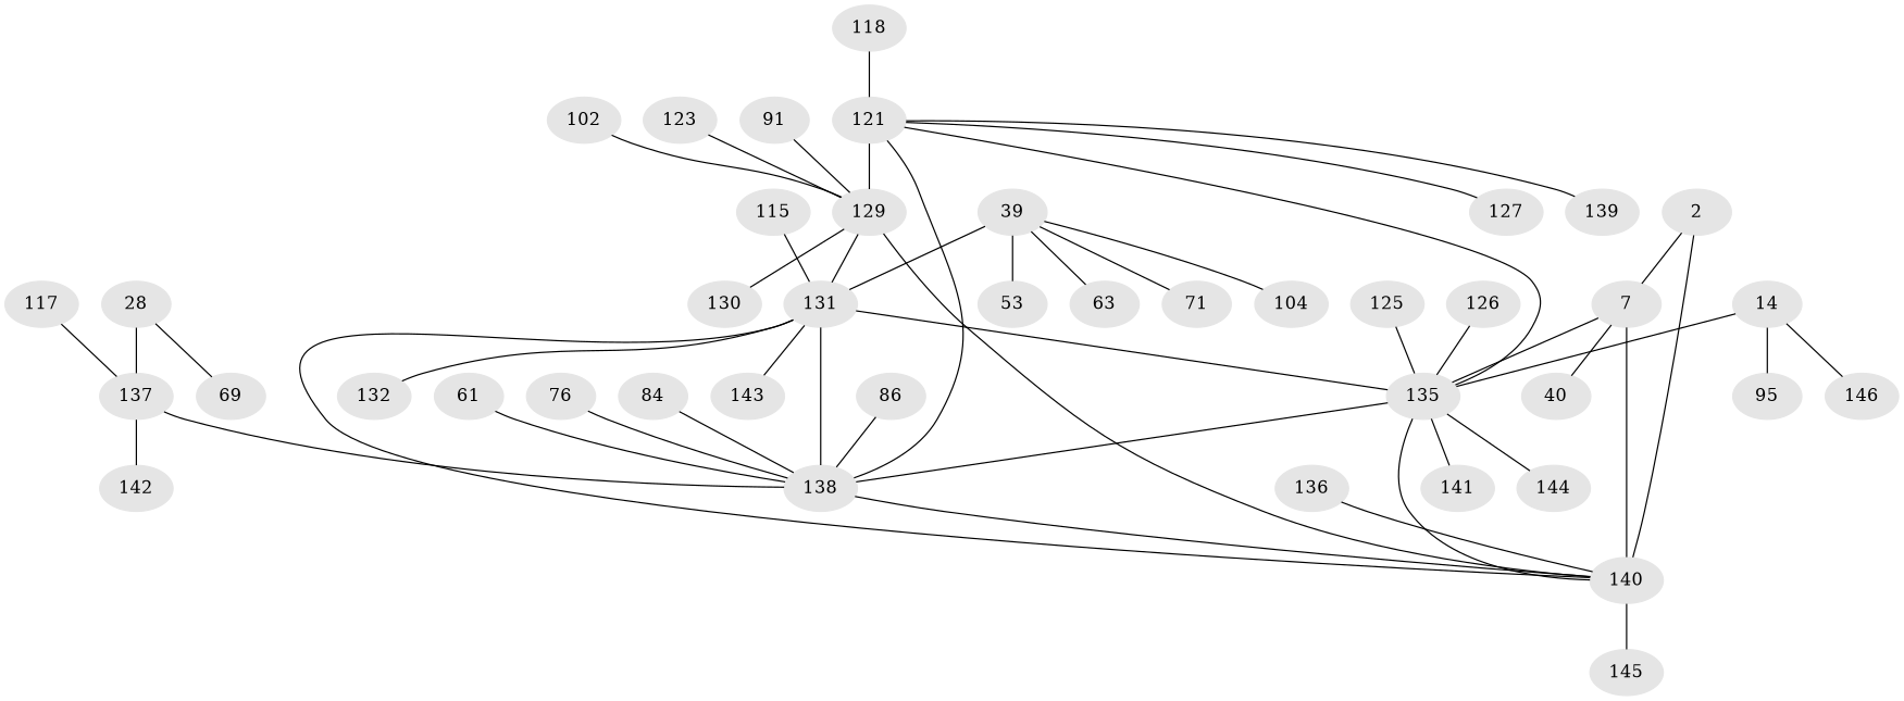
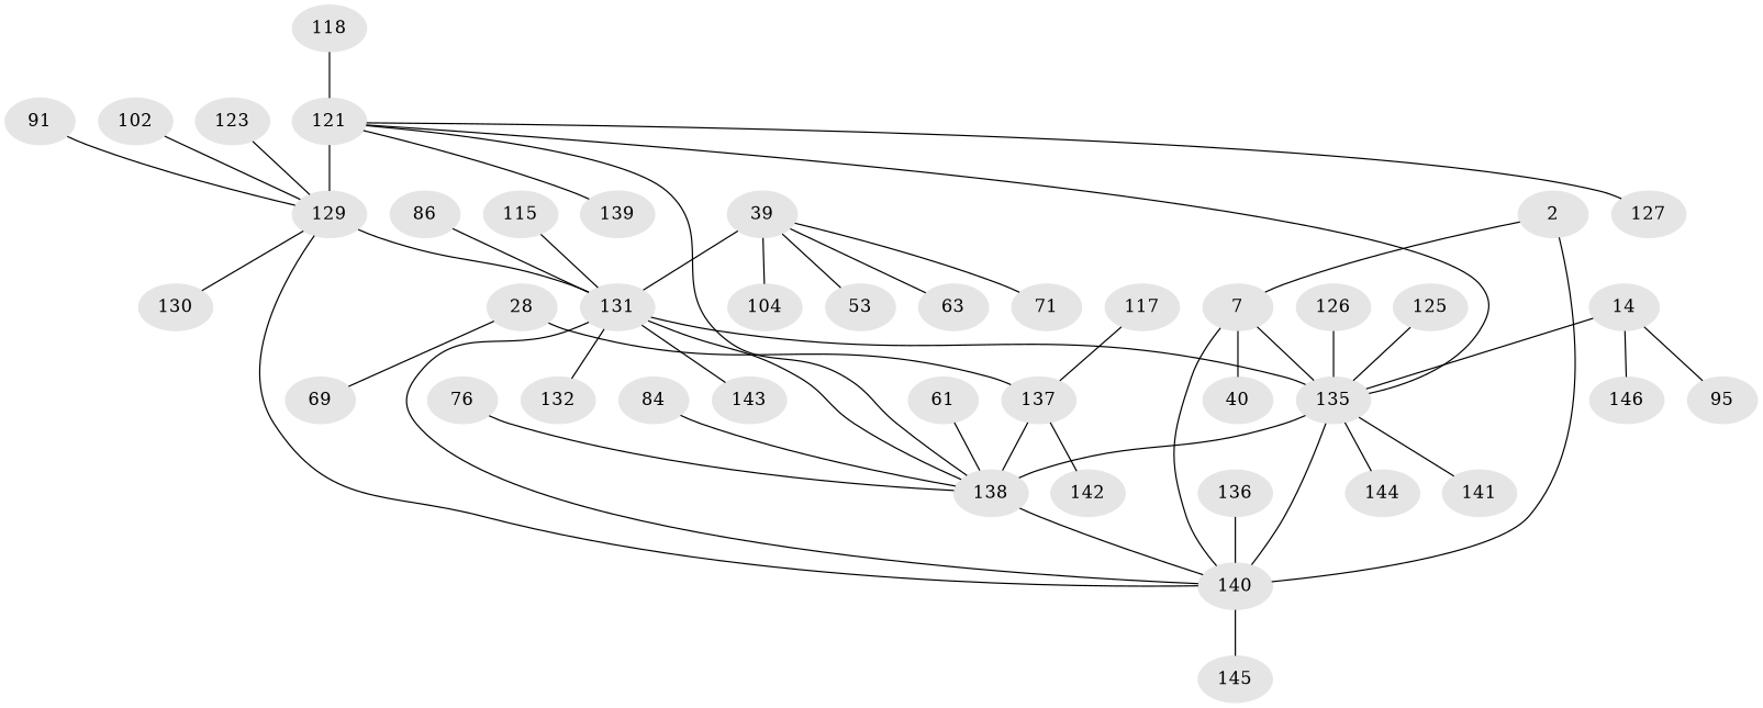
  graph {
    node [color=gray90 style=filled]
    2 [super="+1"]
    7 [super="+4"]
    140 [super="+122+6+5+50+56+59+64+70"]
    40
    135 [super="+134+128"]
    145
    138 [super="+25"]
    141
    144 [super="+66"]
    14 [super="+11"]
    95
    146
    28 [super="+26"]
    69
    137 [super="+27+93+110"]
    142
    39 [super="+38"]
    53
    63
    71
    104
    131 [super="+45+41+108+36+67+74+80+81+85+89+33+94+103+113+114"]
    132
    143
    61
    76
    84
    86
    91 [super="+87"]
    129 [super="+62+100+21+44+48+55+78+82+90"]
    130
    102
    115
    117
    121 [super="+96+116"]
    127
    139 [super="+97"]
    118
    123
    125
    126
    136
    2 -- 7 [weight=4]
    2 -- 140 [weight=6]
    7 -- 140 [weight=6]
    7 -- 40
    7 -- 135
    140 -- 145
    135 -- 140 [weight=4]
    135 -- 138 [weight=7]
    135 -- 141
    135 -- 144
    138 -- 140
    14 -- 135 [weight=10]
    14 -- 95
    14 -- 146
    28 -- 69
    28 -- 137 [weight=4]
    137 -- 138 [weight=6]
    137 -- 142
    39 -- 53
    39 -- 63
    39 -- 71
    39 -- 104
    39 -- 131 [weight=10]
    131 -- 140
    131 -- 135 [weight=3]
    131 -- 138 [weight=3]
    131 -- 132
    131 -- 143
    61 -- 138
    76 -- 138
    84 -- 138
-   86 -- 138
+   86 -- 131
    91 -- 129
    129 -- 140 [weight=2]
    129 -- 131 [weight=2]
    129 -- 130
    102 -- 129
    115 -- 131
    117 -- 137
    121 -- 135
    121 -- 138
    121 -- 129 [weight=12]
    121 -- 127
    121 -- 139
    118 -- 121
    123 -- 129
    125 -- 135
    126 -- 135
    136 -- 140
  }
